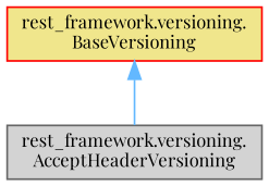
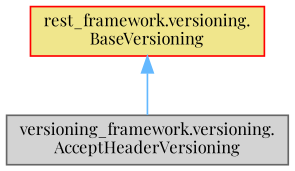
  digraph {
    fontname="Playfair Display"
    node [fontname="Playfair Display" fontsize=10 shape=box style=filled]
-   n1 [color=gray40 fillcolor=lightgrey fontcolor=black height=0.2 label="rest_framework.versioning.\lAcceptHeaderVersioning" width=0.4]
+   n1 [color=gray40 fillcolor=lightgrey fontcolor=black height=0.2 label="versioning_framework.versioning.\lAcceptHeaderVersioning" width=0.4]
    n2 [color=red fillcolor=khaki height=0.2 label="rest_framework.versioning.\lBaseVersioning" width=0.4]
    n2 -> n1 [color=steelblue1 dir=back fontname="Playfair Display" fontsize=10 labelfontname=Helvetica labelfontsize=10 style=solid]
  }
